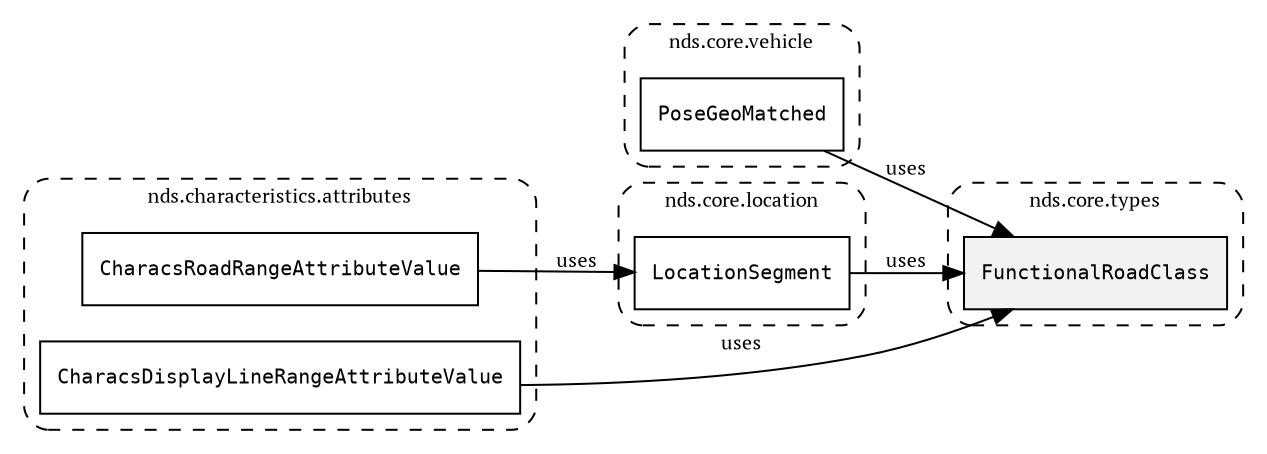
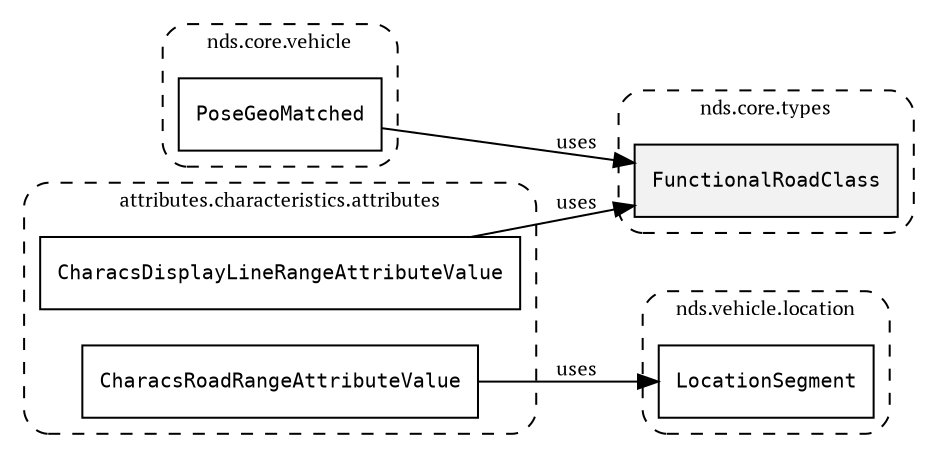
  digraph {
    fontname="PT Serif"
    fontsize=10
    rankdir=LR
    node [fontname="PT Serif" fontsize=10 shape=box]
    edge [fontname="PT Serif" fontsize=10]
    n1 [fillcolor="#0000000D" label=<<font face="monospace"><table align="center" border="0" cellspacing="0" cellpadding="0"><tr><td href="../../../content/packages/nds.core.types.html#Subtype-FunctionalRoadClass" title="Subtype defined in nds.core.types">FunctionalRoadClass</td></tr></table></font>> style=filled]
    n2 [label=<<font face="monospace"><table align="center" border="0" cellspacing="0" cellpadding="0"><tr><td href="../../../content/packages/nds.core.vehicle.html#Structure-PoseGeoMatched" title="Structure defined in nds.core.vehicle">PoseGeoMatched</td></tr></table></font>>]
    n3 [label=<<font face="monospace"><table align="center" border="0" cellspacing="0" cellpadding="0"><tr><td href="../../../content/packages/nds.core.location.html#Structure-LocationSegment" title="Structure defined in nds.core.location">LocationSegment</td></tr></table></font>>]
    n4 [label=<<font face="monospace"><table align="center" border="0" cellspacing="0" cellpadding="0"><tr><td href="../../../content/packages/nds.characteristics.attributes.html#Choice-CharacsRoadRangeAttributeValue" title="Choice defined in nds.characteristics.attributes">CharacsRoadRangeAttributeValue</td></tr></table></font>>]
    n5 [label=<<font face="monospace"><table align="center" border="0" cellspacing="0" cellpadding="0"><tr><td href="../../../content/packages/nds.characteristics.attributes.html#Choice-CharacsDisplayLineRangeAttributeValue" title="Choice defined in nds.characteristics.attributes">CharacsDisplayLineRangeAttributeValue</td></tr></table></font>>]
    subgraph cluster_1 {
      label="nds.core.types"
      style="dashed, rounded"
      n1
    }
    subgraph cluster_2 {
      label="nds.core.vehicle"
      style="dashed, rounded"
      n2
    }
    subgraph cluster_3 {
-     label="nds.core.location"
+     label="nds.vehicle.location"
      style="dashed, rounded"
      n3
    }
    subgraph cluster_4 {
-     label="nds.characteristics.attributes"
+     label="attributes.characteristics.attributes"
      style="dashed, rounded"
      n4
      n5
    }
    n2 -> n1 [label=uses]
-   n3 -> n1 [label=uses]
    n4 -> n3 [label=uses]
    n5 -> n1 [label=uses]
  }
